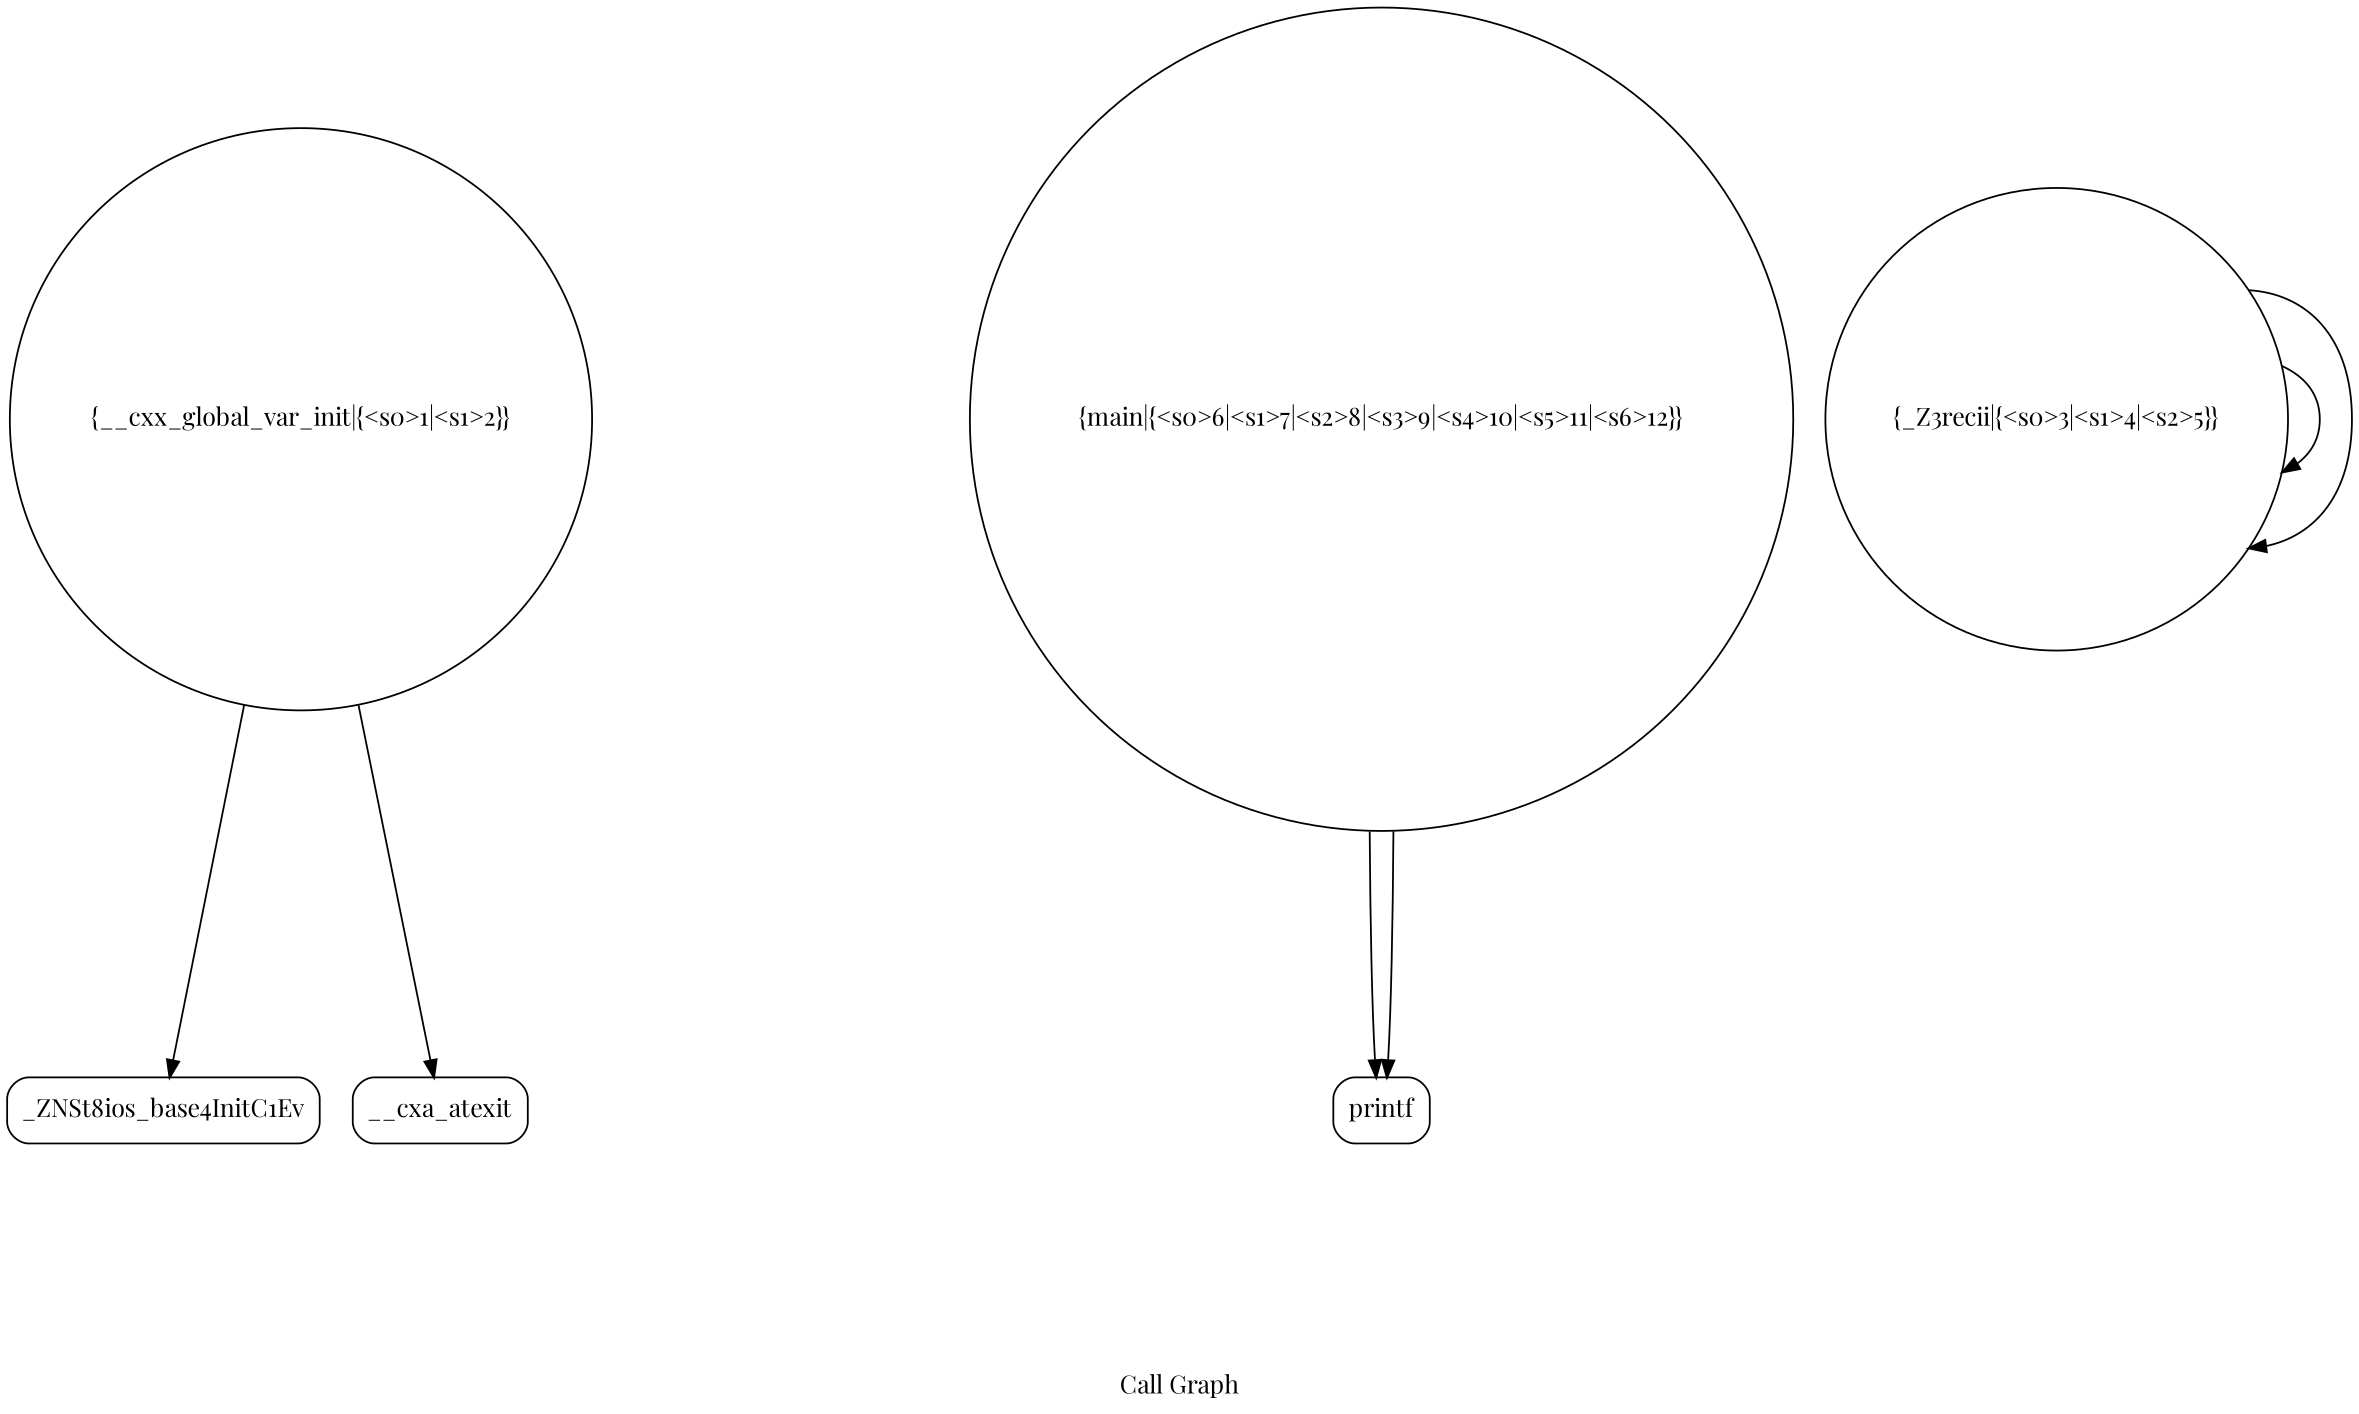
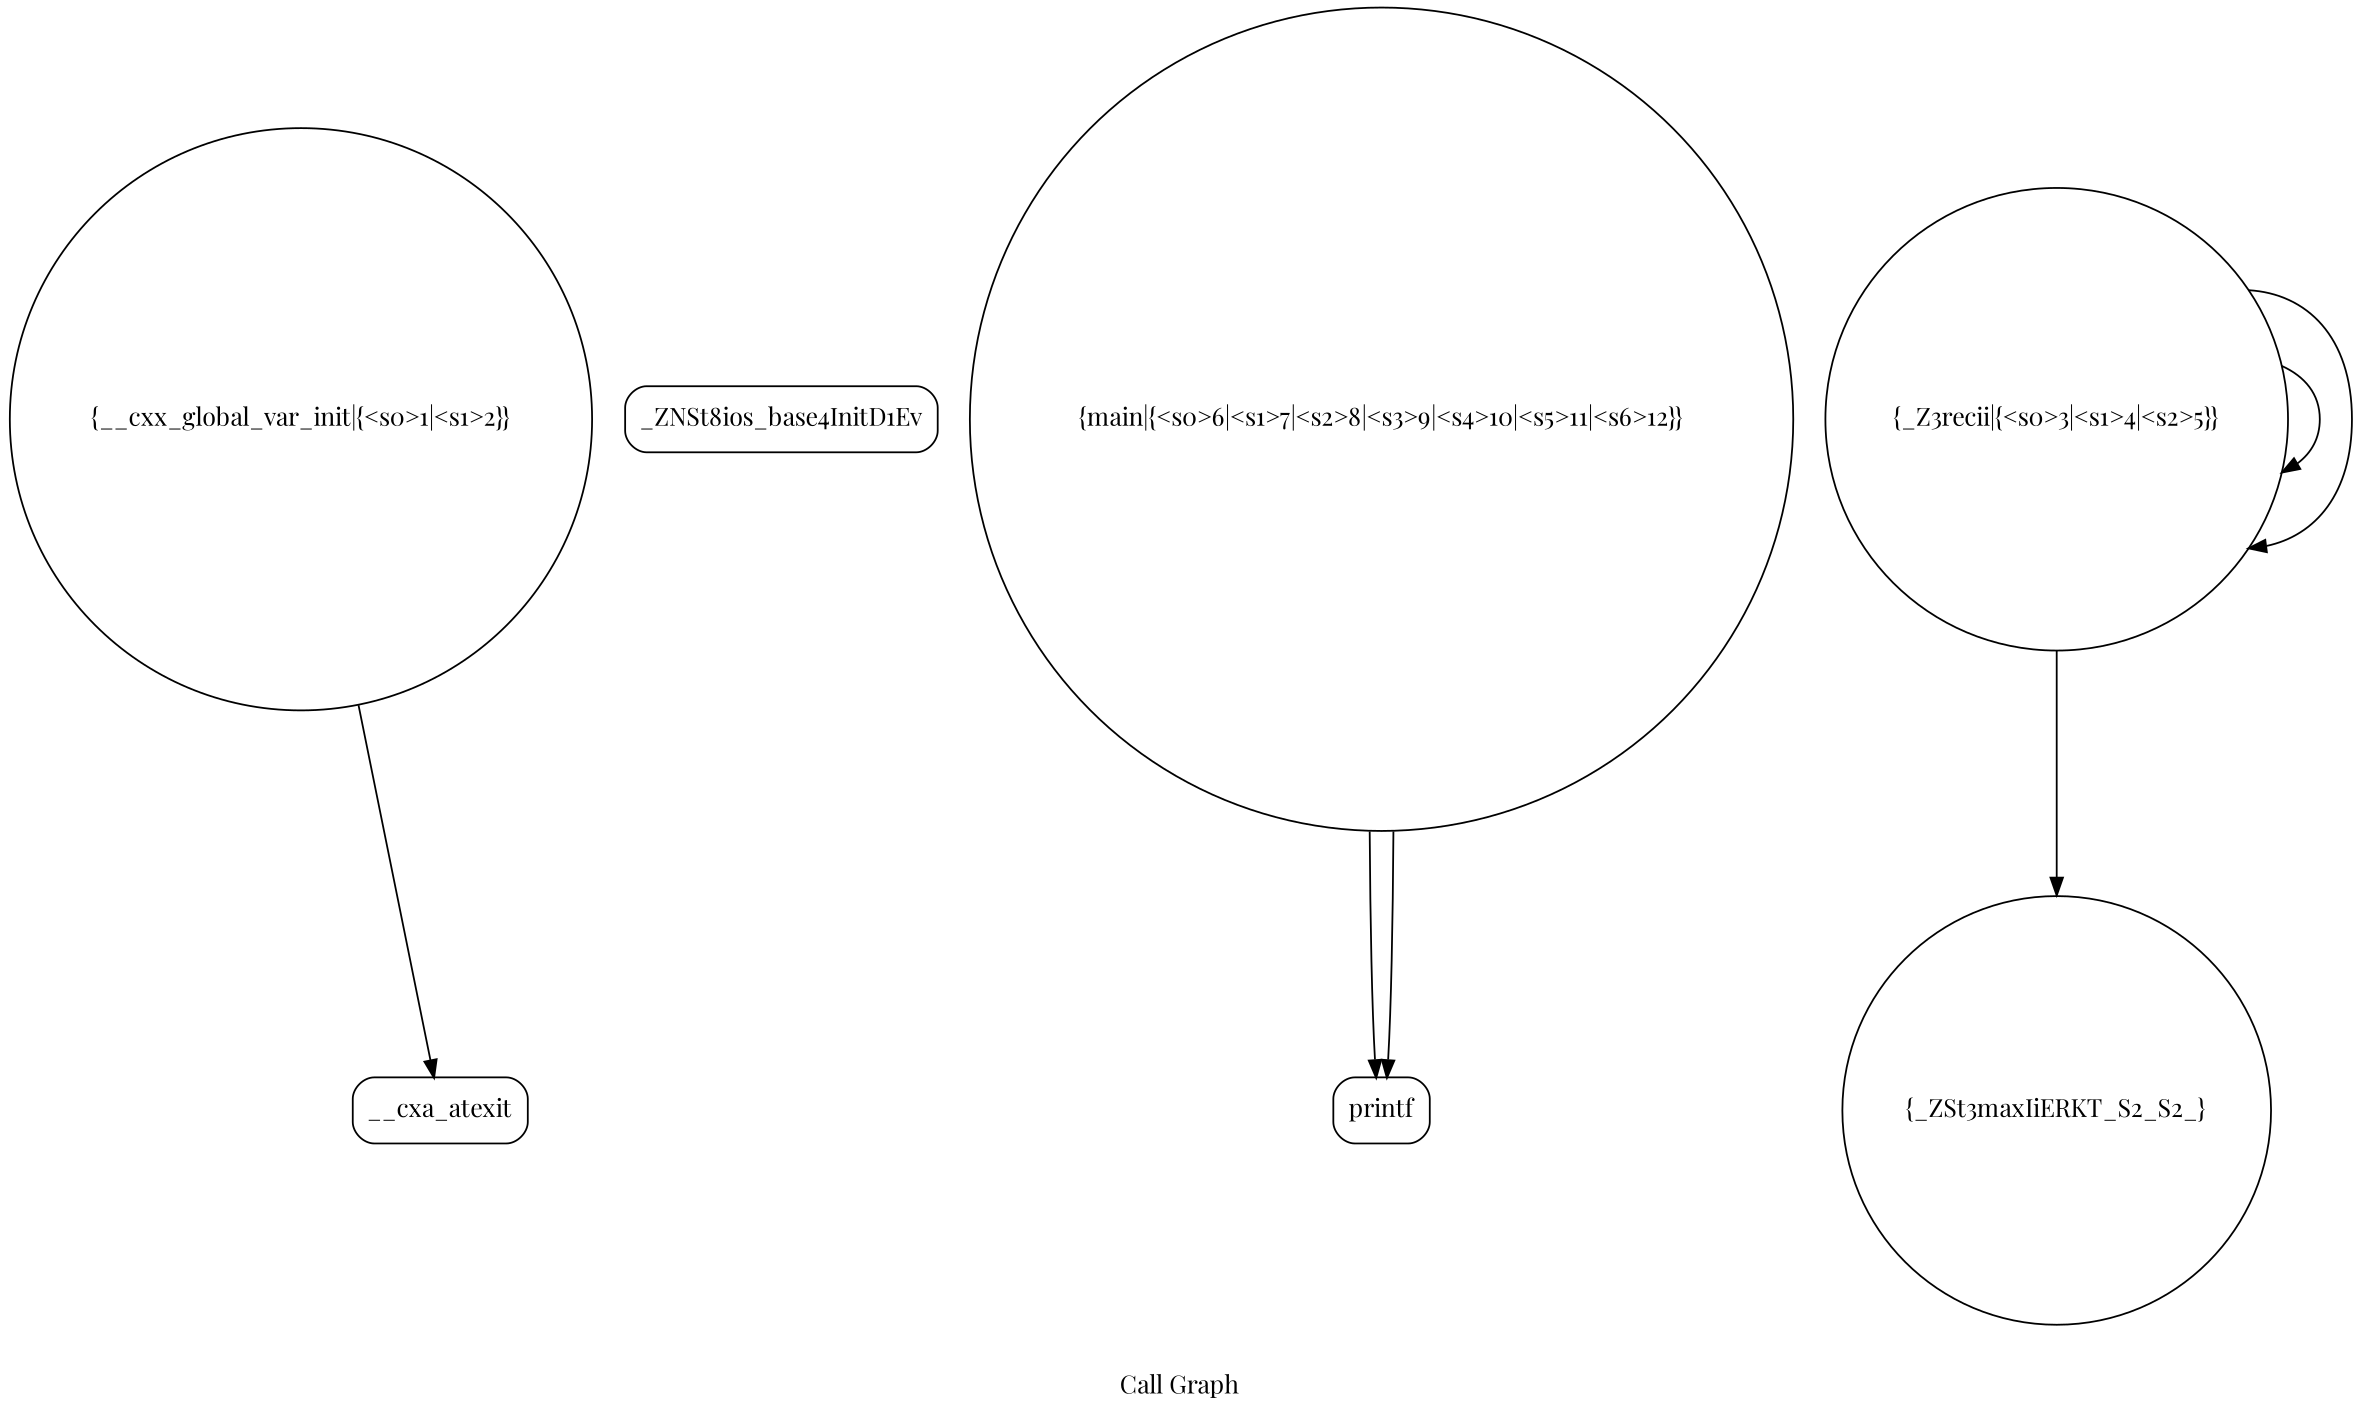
  digraph {
    fontname="Playfair Display"
    label="Call Graph"
    node [fontname="Playfair Display" shape=circle]
    edge [color=black fontname="Playfair Display" tailport=s0]
    n1 [label="{__cxx_global_var_init|{<s0>1|<s1>2}}"]
-   n2 [label="{_ZNSt8ios_base4InitC1Ev}" shape=Mrecord]
    n3 [label="{__cxa_atexit}" shape=Mrecord]
+   n4 [label="{_ZNSt8ios_base4InitD1Ev}" shape=Mrecord]
    n5 [label="{printf}" shape=Mrecord]
    n6 [label="{_Z3recii|{<s0>3|<s1>4|<s2>5}}"]
+   n7 [label="{_ZSt3maxIiERKT_S2_S2_}"]
    n8 [label="{main|{<s0>6|<s1>7|<s2>8|<s3>9|<s4>10|<s5>11|<s6>12}}"]
-   n1 -> n2
    n1 -> n3 [tailport=s1]
    n6 -> n6
    n6 -> n6 [tailport=s1]
+   n6 -> n7 [tailport=s2]
    n8 -> n5 [tailport=s2]
    n8 -> n5 [tailport=s6]
  }
